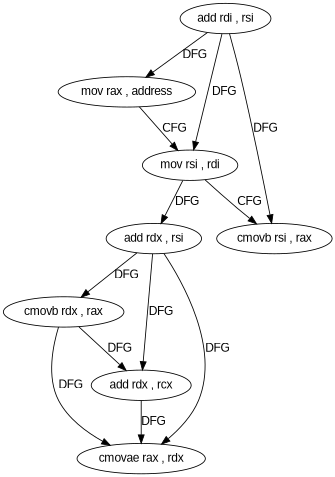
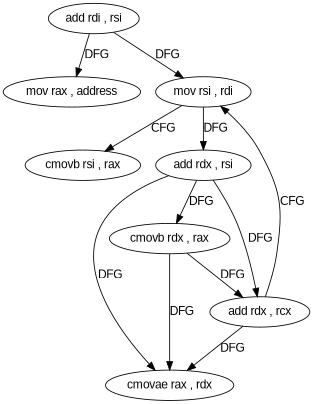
  digraph {
    fontname="Liberation Sans"
    node [fontname="Liberation Sans"]
    edge [fontname="Liberation Sans"]
    n1 [label="add rdi , rsi"]
    n2 [label="mov rax , address"]
    n3 [label="mov rsi , rdi"]
    n4 [label="cmovb rsi , rax"]
    n5 [label="add rdx , rsi"]
    n6 [label="cmovb rdx , rax"]
    n7 [label="add rdx , rcx"]
    n8 [label="cmovae rax , rdx"]
    n1 -> n2 [label=DFG]
    n1 -> n3 [label=DFG]
-   n1 -> n4 [label=DFG]
-   n2 -> n3 [label=CFG]
+   n7 -> n3 [label=CFG]
    n3 -> n4 [label=CFG]
    n3 -> n5 [label=DFG]
    n5 -> n6 [label=DFG]
    n5 -> n7 [label=DFG]
    n5 -> n8 [label=DFG]
    n6 -> n7 [label=DFG]
    n6 -> n8 [label=DFG]
    n7 -> n8 [label=DFG]
  }
